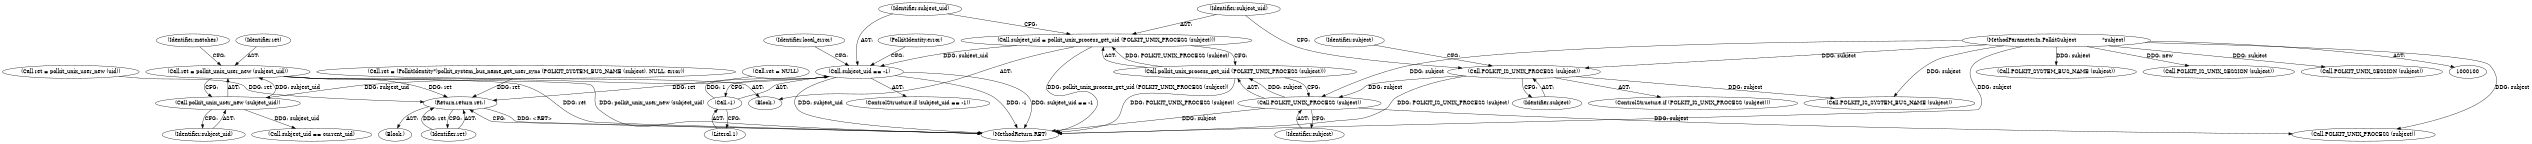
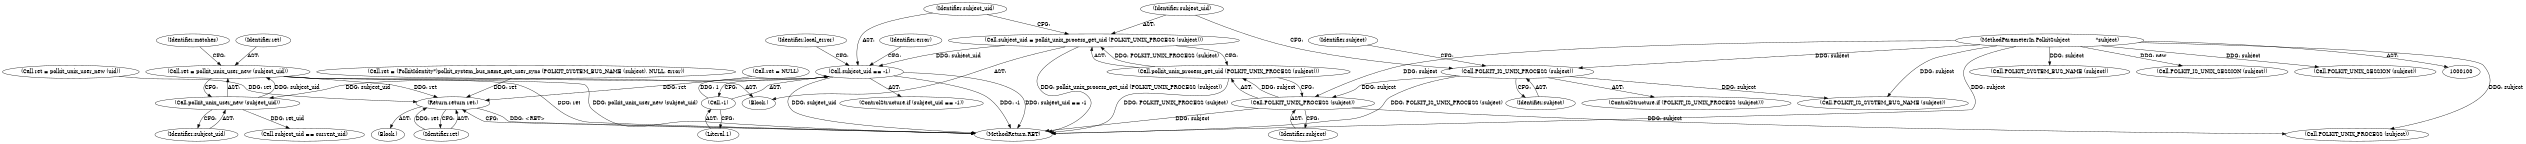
  digraph {
    n1 [label="(Call,ret = polkit_unix_user_new (subject_uid))"]
    n2 [label="(Call,polkit_unix_user_new (subject_uid))"]
    n3 [label="(Return,return ret;)"]
    n4 [label="(Block,)"]
    n5 [label="(MethodReturn,RET)"]
    n6 [label="(Call,subject_uid == current_uid)"]
    n7 [label="(Identifier,subject_uid)"]
    n8 [label="(Block,)"]
    n9 [label="(Identifier,ret)"]
    n10 [label="(Call,subject_uid == -1)"]
    n11 [label="(Call,-1)"]
    n12 [label="(ControlStructure,if (subject_uid == -1))"]
    n13 [label="(Literal,1)"]
    n14 [label="(Call,subject_uid = polkit_unix_process_get_uid (POLKIT_UNIX_PROCESS (subject)))"]
    n15 [label="(Call,polkit_unix_process_get_uid (POLKIT_UNIX_PROCESS (subject)))"]
    n16 [label="(Call,POLKIT_UNIX_PROCESS (subject))"]
    n17 [label="(Identifier,subject)"]
    n18 [label="(Call,POLKIT_UNIX_PROCESS (subject))"]
    n19 [label="(Call,POLKIT_IS_UNIX_PROCESS (subject))"]
    n20 [label="(Identifier,subject)"]
    n21 [label="(Call,POLKIT_IS_SYSTEM_BUS_NAME (subject))"]
    n22 [label="(ControlStructure,if (POLKIT_IS_UNIX_PROCESS (subject)))"]
    n23 [label="(MethodParameterIn,PolkitSubject                *subject)"]
    n24 [label="(Call,POLKIT_SYSTEM_BUS_NAME (subject))"]
    n25 [label="(Call,POLKIT_IS_UNIX_SESSION (subject))"]
    n26 [label="(Call,POLKIT_UNIX_SESSION (subject))"]
    1000100
    n28 [label="(Call,ret = NULL)"]
    n29 [label="(Call,ret = polkit_unix_user_new (uid))"]
-   n30 [label="(PolkitIdentity,error)"]
+   n30 [label="(Identifier,error)"]
    n31 [label="(Identifier,local_error)"]
    n32 [label="(Call,ret = (PolkitIdentity*)polkit_system_bus_name_get_user_sync (POLKIT_SYSTEM_BUS_NAME (subject), NULL, error))"]
    n33 [label="(Identifier,subject_uid)"]
    n34 [label="(Identifier,subject)"]
    n35 [label="(Identifier,subject_uid)"]
    n36 [label="(Identifier,matches)"]
    n37 [label="(Identifier,ret)"]
    n1 -> n2 [label="CFG: "]
    n1 -> n3 [label="DDG: ret"]
    n1 -> n4 [label="AST: "]
    n1 -> n5 [label="DDG: ret"]
    n1 -> n5 [label="DDG: polkit_unix_user_new (subject_uid)"]
    n2 -> n1 [label="AST: "]
    n2 -> n1 [label="DDG: subject_uid"]
-   n2 -> n6 [label="DDG: subject_uid"]
+   n2 -> n6 [label="DDG: ret_uid"]
    n2 -> n7 [label="CFG: "]
    n3 -> n5 [label="DDG: <RET>"]
    n3 -> n8 [label="AST: "]
    n3 -> n9 [label="CFG: "]
    n5 -> n3 [label="CFG: "]
    n7 -> n2 [label="AST: "]
    n9 -> n3 [label="AST: "]
    n9 -> n3 [label="DDG: ret"]
    n10 -> n2 [label="DDG: subject_uid"]
    n10 -> n5 [label="DDG: -1"]
    n10 -> n5 [label="DDG: subject_uid == -1"]
    n10 -> n5 [label="DDG: subject_uid"]
    n10 -> n11 [label="CFG: "]
    n10 -> n12 [label="AST: "]
    n11 -> n10 [label="AST: "]
    n11 -> n10 [label="DDG: 1"]
    n11 -> n13 [label="CFG: "]
    n13 -> n11 [label="AST: "]
    n14 -> n4 [label="AST: "]
    n14 -> n5 [label="DDG: polkit_unix_process_get_uid (POLKIT_UNIX_PROCESS (subject))"]
    n14 -> n10 [label="DDG: subject_uid"]
    n14 -> n15 [label="CFG: "]
    n15 -> n5 [label="DDG: POLKIT_UNIX_PROCESS (subject)"]
    n15 -> n14 [label="AST: "]
    n15 -> n14 [label="DDG: POLKIT_UNIX_PROCESS (subject)"]
    n15 -> n16 [label="CFG: "]
    n16 -> n5 [label="DDG: subject"]
    n16 -> n15 [label="AST: "]
    n16 -> n15 [label="DDG: subject"]
    n16 -> n17 [label="CFG: "]
    n16 -> n18 [label="DDG: subject"]
    n17 -> n16 [label="AST: "]
    n19 -> n5 [label="DDG: POLKIT_IS_UNIX_PROCESS (subject)"]
    n19 -> n16 [label="DDG: subject"]
    n19 -> n20 [label="CFG: "]
    n19 -> n21 [label="DDG: subject"]
    n19 -> n22 [label="AST: "]
    n20 -> n19 [label="AST: "]
    n23 -> n5 [label="DDG: subject"]
    n23 -> n16 [label="DDG: subject"]
    n23 -> n18 [label="DDG: subject"]
    n23 -> n19 [label="DDG: subject"]
    n23 -> n21 [label="DDG: subject"]
    n23 -> n24 [label="DDG: subject"]
    n23 -> n25 [label="DDG: new"]
    n23 -> n26 [label="DDG: subject"]
    n23 -> 1000100 [label="AST: "]
    n28 -> n3 [label="DDG: ret"]
    n29 -> n3 [label="DDG: ret"]
    n30 -> n10 [label="CFG: "]
    n31 -> n10 [label="CFG: "]
    n32 -> n3 [label="DDG: ret"]
    n33 -> n10 [label="AST: "]
    n33 -> n14 [label="CFG: "]
    n34 -> n19 [label="CFG: "]
    n35 -> n14 [label="AST: "]
    n35 -> n19 [label="CFG: "]
    n36 -> n1 [label="CFG: "]
    n37 -> n1 [label="AST: "]
  }
